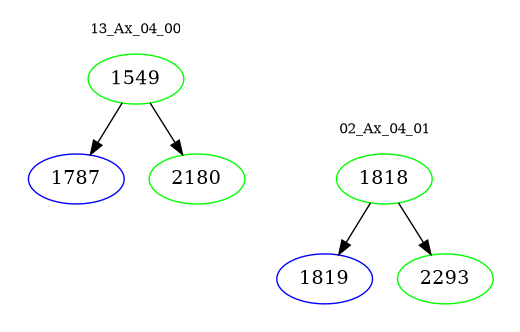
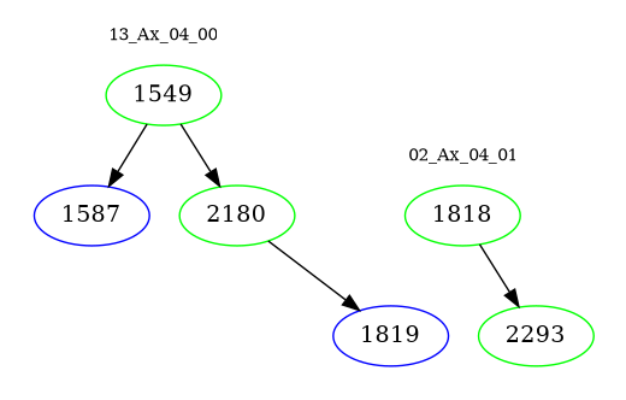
  digraph {
    node [color=green]
    edge [color=black]
    n1 [label=1549]
-   n2 [color=blue label=1787]
+   n2 [color=blue label=1587]
    n3 [label=2180]
    n4 [label=1818]
    n5 [color=blue label=1819]
    n6 [label=2293]
    subgraph cluster_1 {
      color=white
      fontsize=10
      label="13_Ax_04_00"
      n1
      n2
      n3
    }
    subgraph cluster_2 {
      color=white
      fontsize=10
      label="02_Ax_04_01"
      n4
      n5
      n6
    }
    n1 -> n2
    n1 -> n3
-   n4 -> n5
+   n3 -> n5
    n4 -> n6
  }
